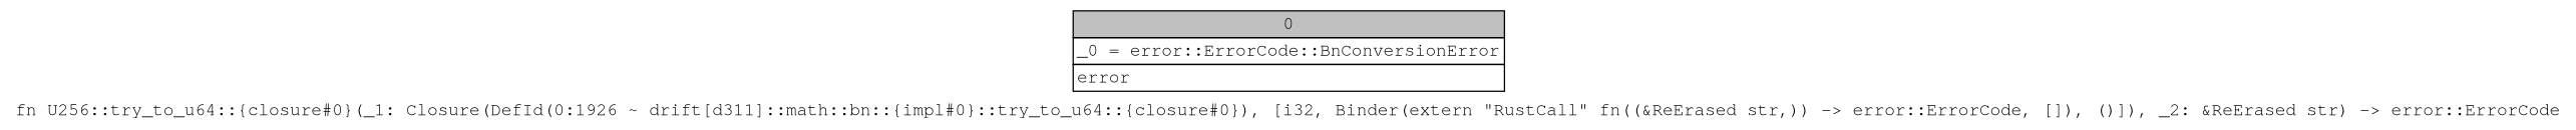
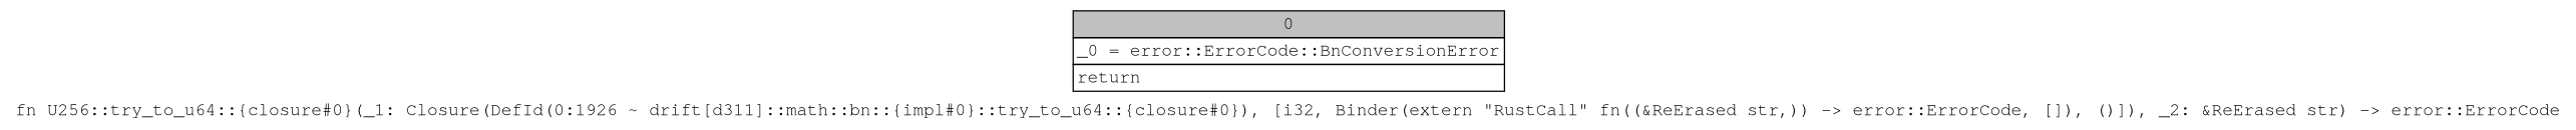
  digraph {
    fontname="Courier, monospace"
    label=<fn U256::try_to_u64::{closure#0}(_1: Closure(DefId(0:1926 ~ drift[d311]::math::bn::{impl#0}::try_to_u64::{closure#0}), [i32, Binder(extern &quot;RustCall&quot; fn((&amp;ReErased str,)) -&gt; error::ErrorCode, []), ()]), _2: &amp;ReErased str) -&gt; error::ErrorCode<br align="left"/>>
    rankdir=LR
-   n1 [fontname="Courier, monospace" label=<<table border="0" cellborder="1" cellspacing="0"><tr><td bgcolor="gray" align="center" colspan="1">0</td></tr><tr><td align="left" balign="left">_0 = error::ErrorCode::BnConversionError<br/></td></tr><tr><td align="left">error</td></tr></table>> shape=none]
+   n1 [fontname="Courier, monospace" label=<<table border="0" cellborder="1" cellspacing="0"><tr><td bgcolor="gray" align="center" colspan="1">0</td></tr><tr><td align="left" balign="left">_0 = error::ErrorCode::BnConversionError<br/></td></tr><tr><td align="left">return</td></tr></table>> shape=none]
  }
